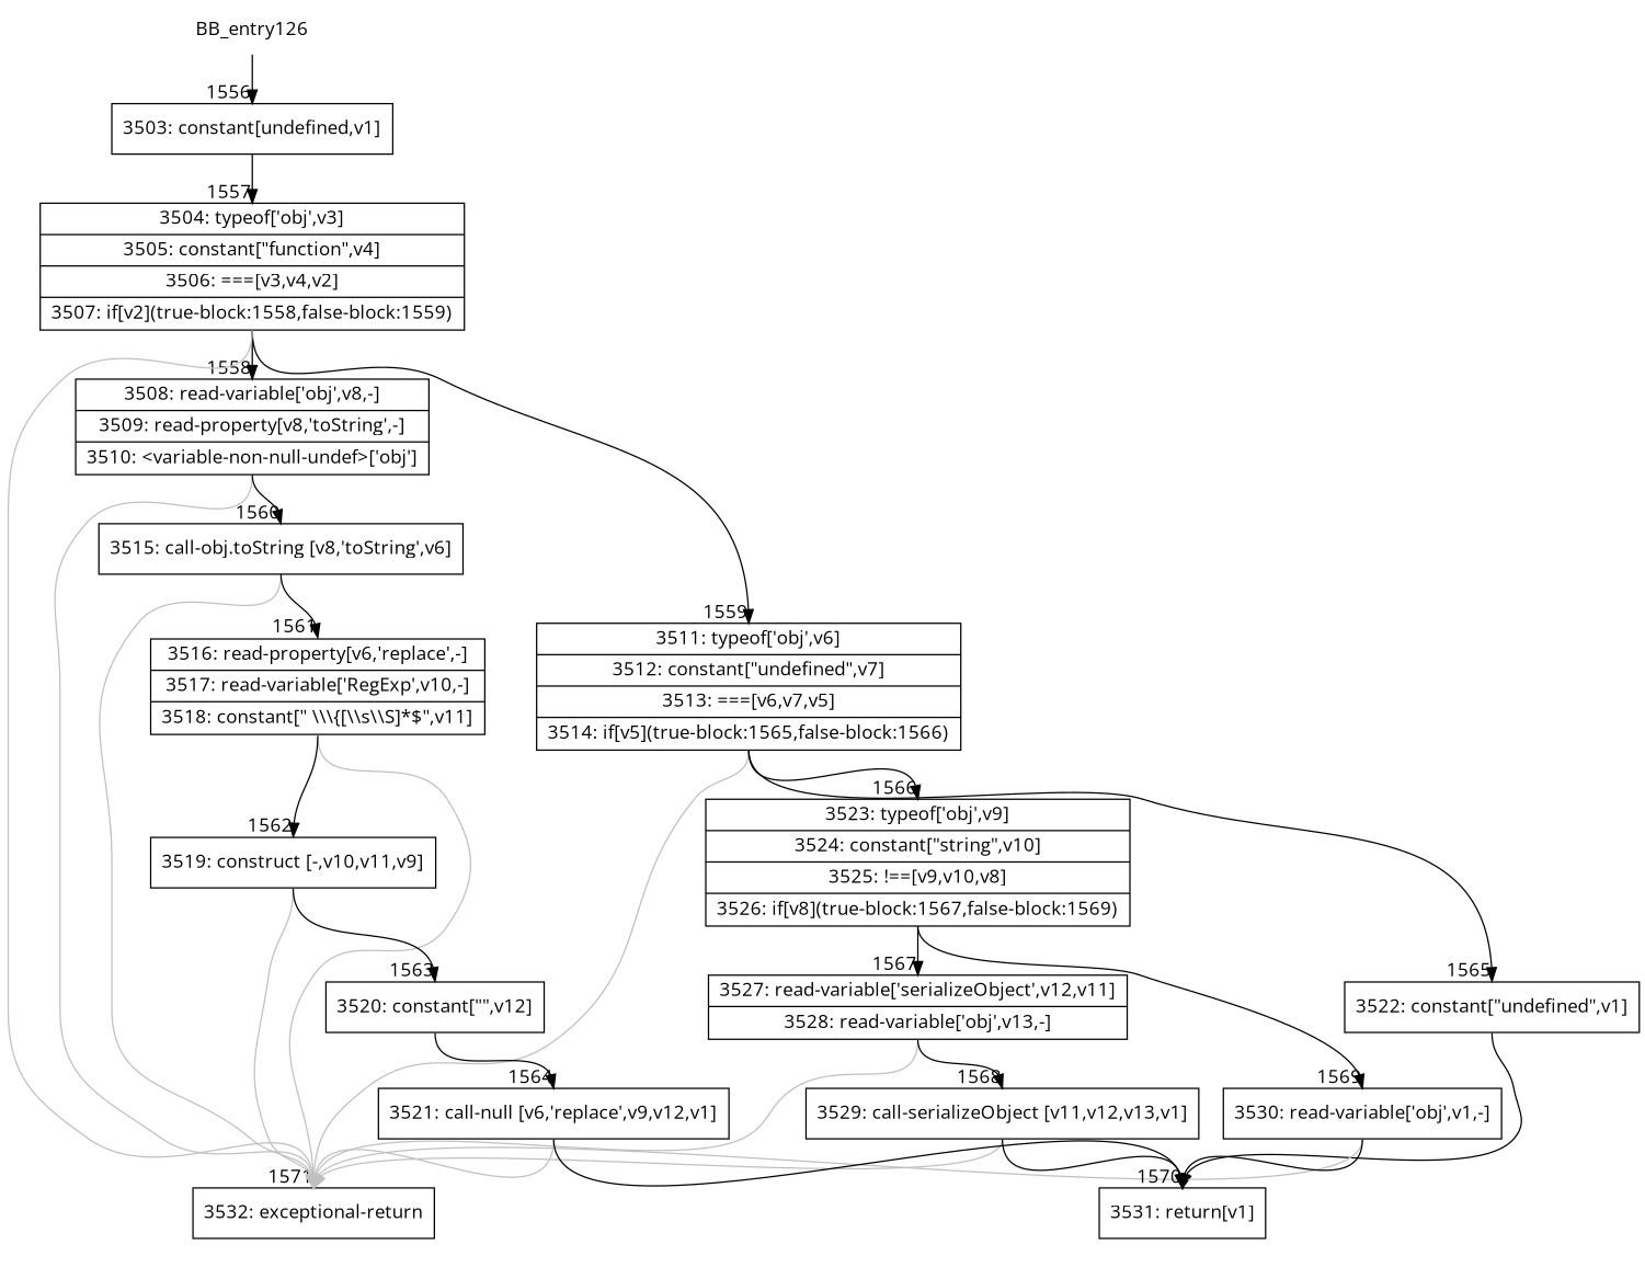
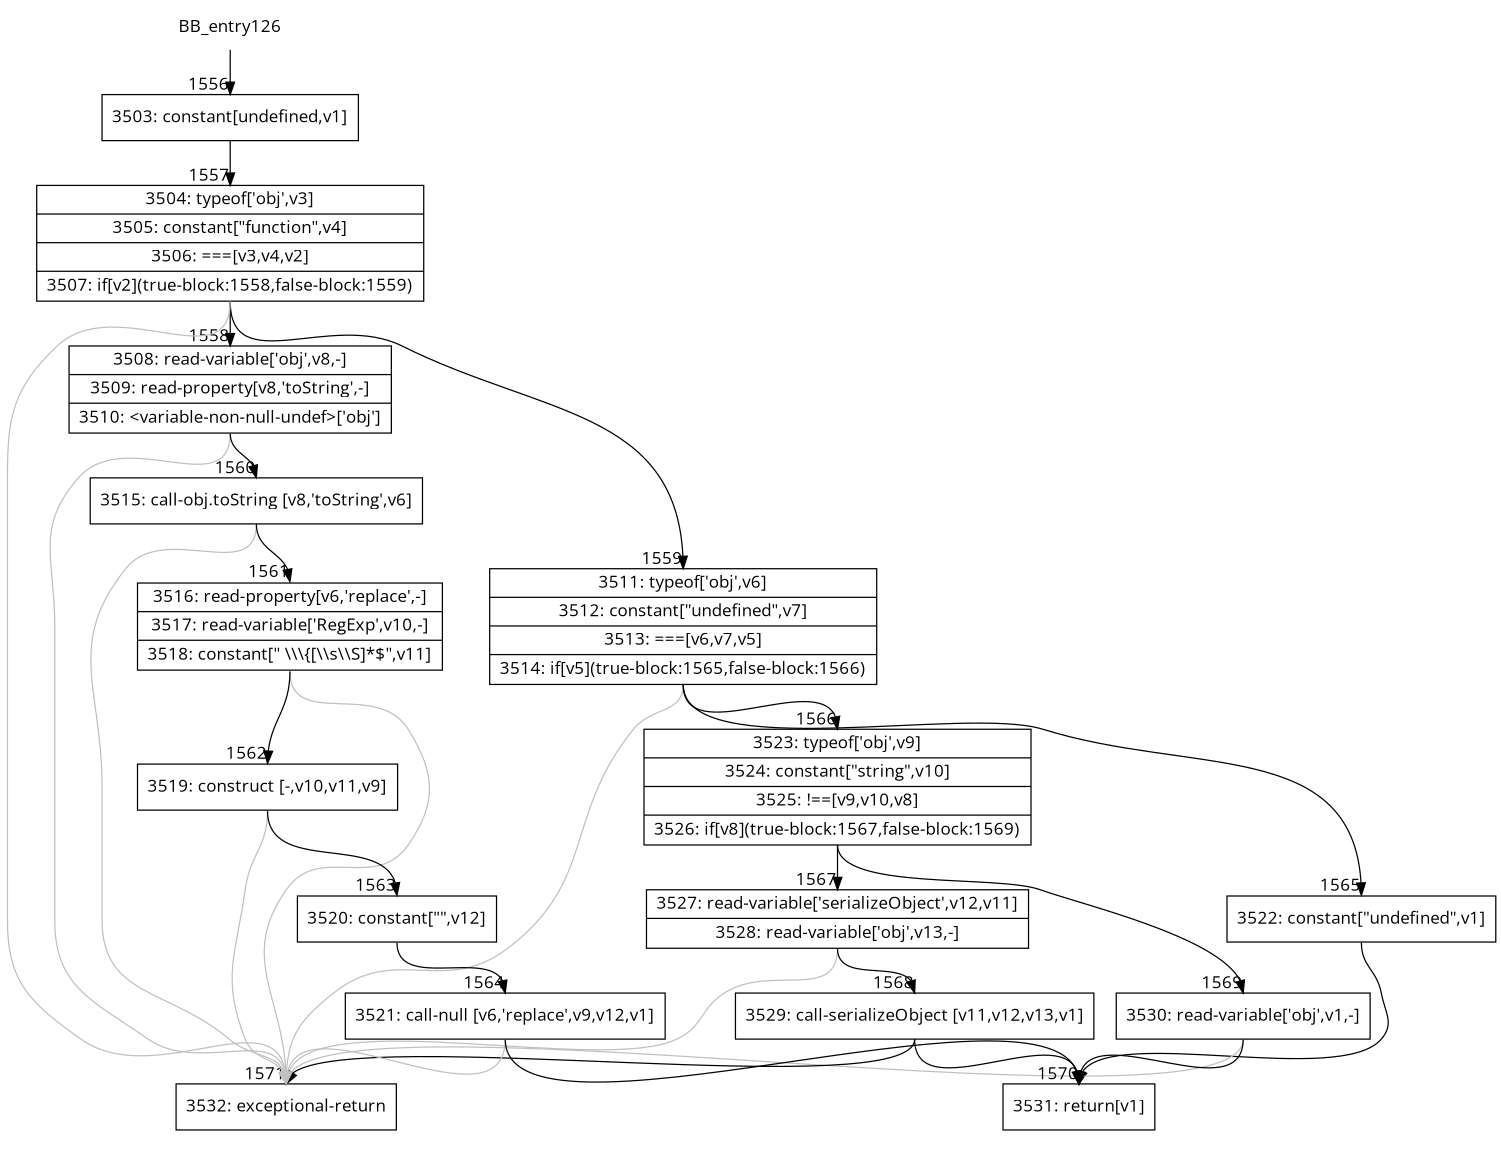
  digraph {
    fontname="Open Sans"
    rankdir=TD
    node [fontname="Open Sans" shape=record]
    edge [fontname="Open Sans" headport=n tailport=s]
    n1 [label=BB_entry126 shape=none]
    n2 [label="{3503: constant[undefined,v1]}"]
    n3 [label="{3504: typeof['obj',v3]|3505: constant[\"function\",v4]|3506: ===[v3,v4,v2]|3507: if[v2](true-block:1558,false-block:1559)}"]
    n4 [label="{3508: read-variable['obj',v8,-]|3509: read-property[v8,'toString',-]|3510: \<variable-non-null-undef\>['obj']}"]
    n5 [label="{3511: typeof['obj',v6]|3512: constant[\"undefined\",v7]|3513: ===[v6,v7,v5]|3514: if[v5](true-block:1565,false-block:1566)}"]
    n6 [label="{3532: exceptional-return}"]
    n7 [label="{3515: call-obj.toString [v8,'toString',v6]}"]
    n8 [label="{3522: constant[\"undefined\",v1]}"]
    n9 [label="{3523: typeof['obj',v9]|3524: constant[\"string\",v10]|3525: !==[v9,v10,v8]|3526: if[v8](true-block:1567,false-block:1569)}"]
    n10 [label="{3516: read-property[v6,'replace',-]|3517: read-variable['RegExp',v10,-]|3518: constant[\" \\\\\\\{[\\\\s\\\\S]*$\",v11]}"]
    n11 [label="{3531: return[v1]}"]
    n12 [label="{3527: read-variable['serializeObject',v12,v11]|3528: read-variable['obj',v13,-]}"]
    n13 [label="{3530: read-variable['obj',v1,-]}"]
    n14 [label="{3519: construct [-,v10,v11,v9]}"]
    n15 [label="{3529: call-serializeObject [v11,v12,v13,v1]}"]
    n16 [label="{3520: constant[\"\",v12]}"]
    n17 [label="{3521: call-null [v6,'replace',v9,v12,v1]}"]
    n1 -> n2 [headlabel="    1556"]
    n2 -> n3 [headlabel="      1557"]
    n3 -> n4 [headlabel="      1558"]
    n3 -> n5 [headlabel="      1559"]
    n3 -> n6 [color=gray headlabel="      1571"]
    n4 -> n6 [color=gray]
    n4 -> n7 [headlabel="      1560"]
    n5 -> n6 [color=gray]
    n5 -> n8 [headlabel="      1565"]
    n5 -> n9 [headlabel="      1566"]
    n7 -> n6 [color=gray]
    n7 -> n10 [headlabel="      1561"]
    n8 -> n11
    n9 -> n12 [headlabel="      1567"]
    n9 -> n13 [headlabel="      1569"]
    n10 -> n6 [color=gray]
    n10 -> n14 [headlabel="      1562"]
    n12 -> n6 [color=gray]
    n12 -> n15 [headlabel="      1568"]
    n13 -> n6 [color=gray]
    n13 -> n11
    n14 -> n6 [color=gray]
    n14 -> n16 [headlabel="      1563"]
-   n15 -> n6 [color=gray]
+   n15 -> n6 [color=black]
    n15 -> n11
    n16 -> n17 [headlabel="      1564"]
    n17 -> n6 [color=gray]
    n17 -> n11 [headlabel="      1570"]
  }
